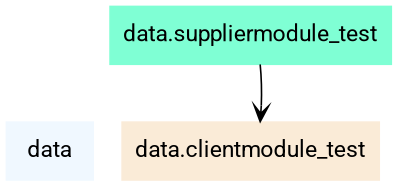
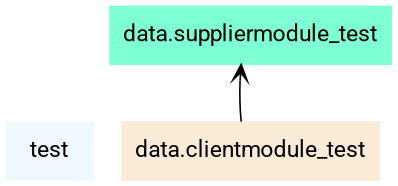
  digraph {
    rankdir=BT
    fontname=Roboto
    node [shape=box style=filled fontname=Roboto]
-   n1 [color=aliceblue label=data]
+   n1 [color=aliceblue label=test]
    n2 [color=antiquewhite label="data.clientmodule_test"]
    n3 [color=aquamarine label="data.suppliermodule_test"]
-   n3 -> n2 [arrowhead=open arrowtail=none fontname=Roboto]
+   n2 -> n3 [arrowhead=open arrowtail=none fontname=Roboto]
  }
